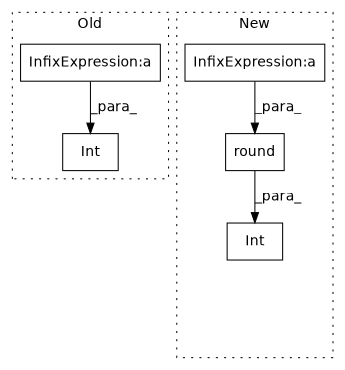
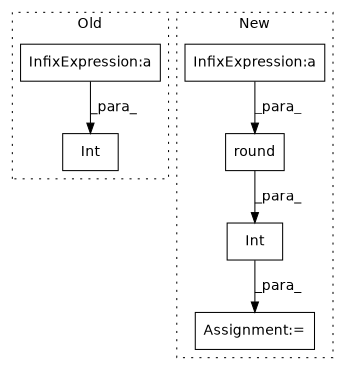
  digraph {
    fontname="DejaVu Sans"
    node [a=32 l="4,1" shape=box fontname="DejaVu Sans"]
    edge [fontname="DejaVu Sans"]
    n1 [label=Int s="1871,1895"]
    n2 [a=27 l=3 label="InfixExpression:a" s=1887]
    n3 [l="6,1" label=round s="3103,3141"]
    n4 [a=27 l=3 label="InfixExpression:a" s=3134]
+   n5 [a=7 l=1 label="Assignment:=" s=3098]
    n6 [label=Int s="3099,3142"]
    subgraph cluster_1 {
      label=Old
      style=dotted
      n1
      n2
    }
    subgraph cluster_2 {
      label=New
      style=dotted
      n3
      n4
+     n5
      n6
    }
    n2 -> n1 [label=_para_]
    n3 -> n6 [label=_para_]
    n4 -> n3 [label=_para_]
+   n6 -> n5 [label=_para_]
  }
